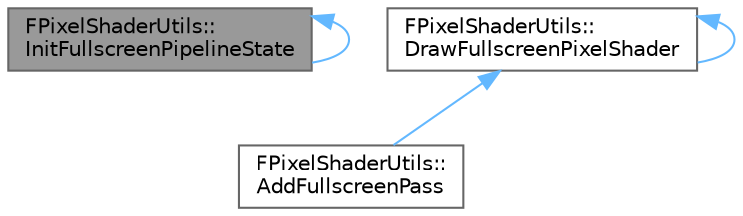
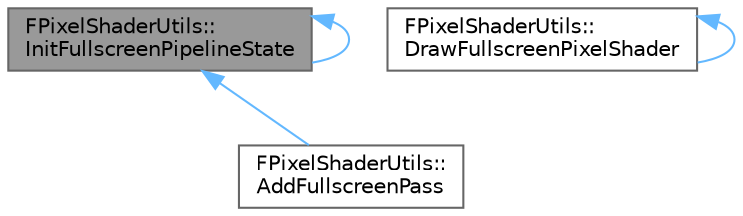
  digraph {
    rankdir=TB
    node [color=grey40 fillcolor=white fontname=Helvetica fontsize=10 shape=box style=filled]
    edge [color=steelblue1 dir=back fontname=Helvetica fontsize=10 labelfontname=Helvetica labelfontsize=10 style=solid]
    n1 [color=gray40 fillcolor=grey60 fontcolor=black height=0.2 label="FPixelShaderUtils::\lInitFullscreenPipelineState" width=0.4]
    n2 [height=0.2 label="FPixelShaderUtils::\lDrawFullscreenPixelShader" width=0.4]
    n3 [height=0.2 label="FPixelShaderUtils::\lAddFullscreenPass" width=0.4]
    n1 -> n1
    n2 -> n2
-   n2 -> n3
+   n1 -> n3
  }
